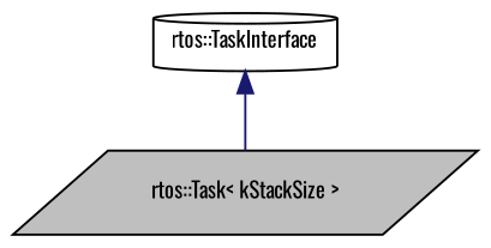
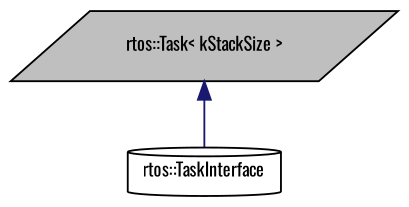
  digraph {
    fontname=Oswald
    node [color=black fontname=Oswald fontsize=10 style=filled]
    n1 [fillcolor=grey75 fontcolor=black height=0.2 label="rtos::Task\< kStackSize \>" shape=parallelogram width=0.4]
    n2 [fillcolor=white height=0.2 label="rtos::TaskInterface" shape=cylinder width=0.4]
-   n2 -> n1 [color=midnightblue dir=back fontname=Oswald fontsize=10 labelfontname=Helvetica labelfontsize=10 style=solid]
+   n1 -> n2 [color=midnightblue dir=back fontname=Oswald fontsize=10 labelfontname=Helvetica labelfontsize=10 style=solid]
  }
